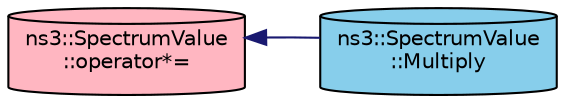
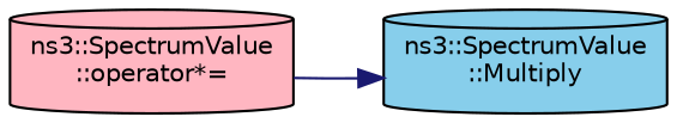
  digraph {
    rankdir=RL
    node [color=black fontname=Helvetica fontsize=10 shape=cylinder style=filled]
    n1 [fillcolor=skyblue fontcolor=black height=0.2 label="ns3::SpectrumValue\l::Multiply" width=0.4]
    n2 [fillcolor=lightpink height=0.2 label="ns3::SpectrumValue\l::operator*=" width=0.4]
-   n2 -> n1 [color=midnightblue dir=back fontname=Helvetica fontsize=10 labelfontname=Helvetica labelfontsize=10 style=solid]
+   n1 -> n2 [color=midnightblue dir=back fontname=Helvetica fontsize=10 labelfontname=Helvetica labelfontsize=10 style=solid]
  }
